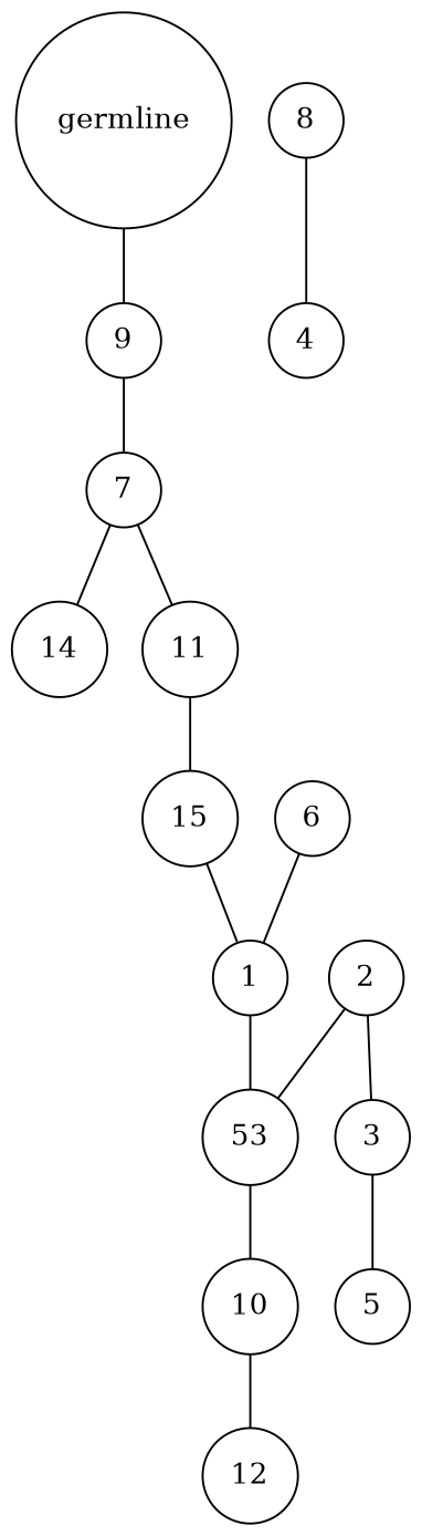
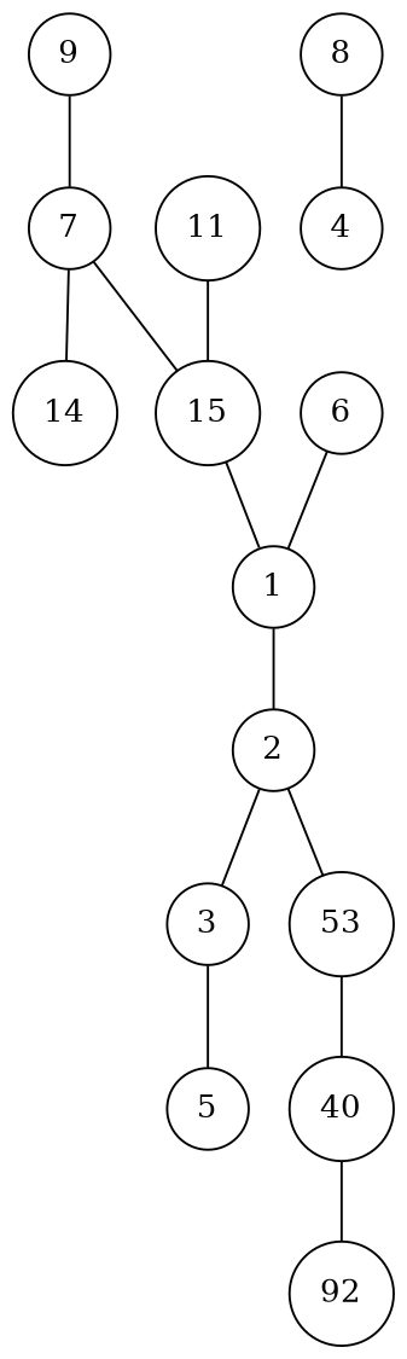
  graph {
    rankdir=UD
    splines=line
    node [shape=circle]
-   n1 [label=germline]
    n2 [label=9]
    n3 [label=7]
    n4 [label=14]
    n5 [label=11]
    n6 [label=15]
    n7 [label=8]
    n8 [label=4]
    n9 [label=1]
    n10 [label=6]
    n11 [label=2]
    n12 [label=3]
    n13 [label=53]
    n14 [label=5]
-   n15 [label=10]
-   n16 [label=12]
-   n1 -- n2
+   n15 [label=40]
+   n16 [label=92]
    n2 -- n3
    n3 -- n4
-   n3 -- n5
+   n3 -- n6
    n5 -- n6
    n6 -- n9
    n7 -- n8
-   n9 -- n13
+   n9 -- n11
    n10 -- n9
    n11 -- n12
    n11 -- n13
    n12 -- n14
    n13 -- n15
    n15 -- n16
  }
